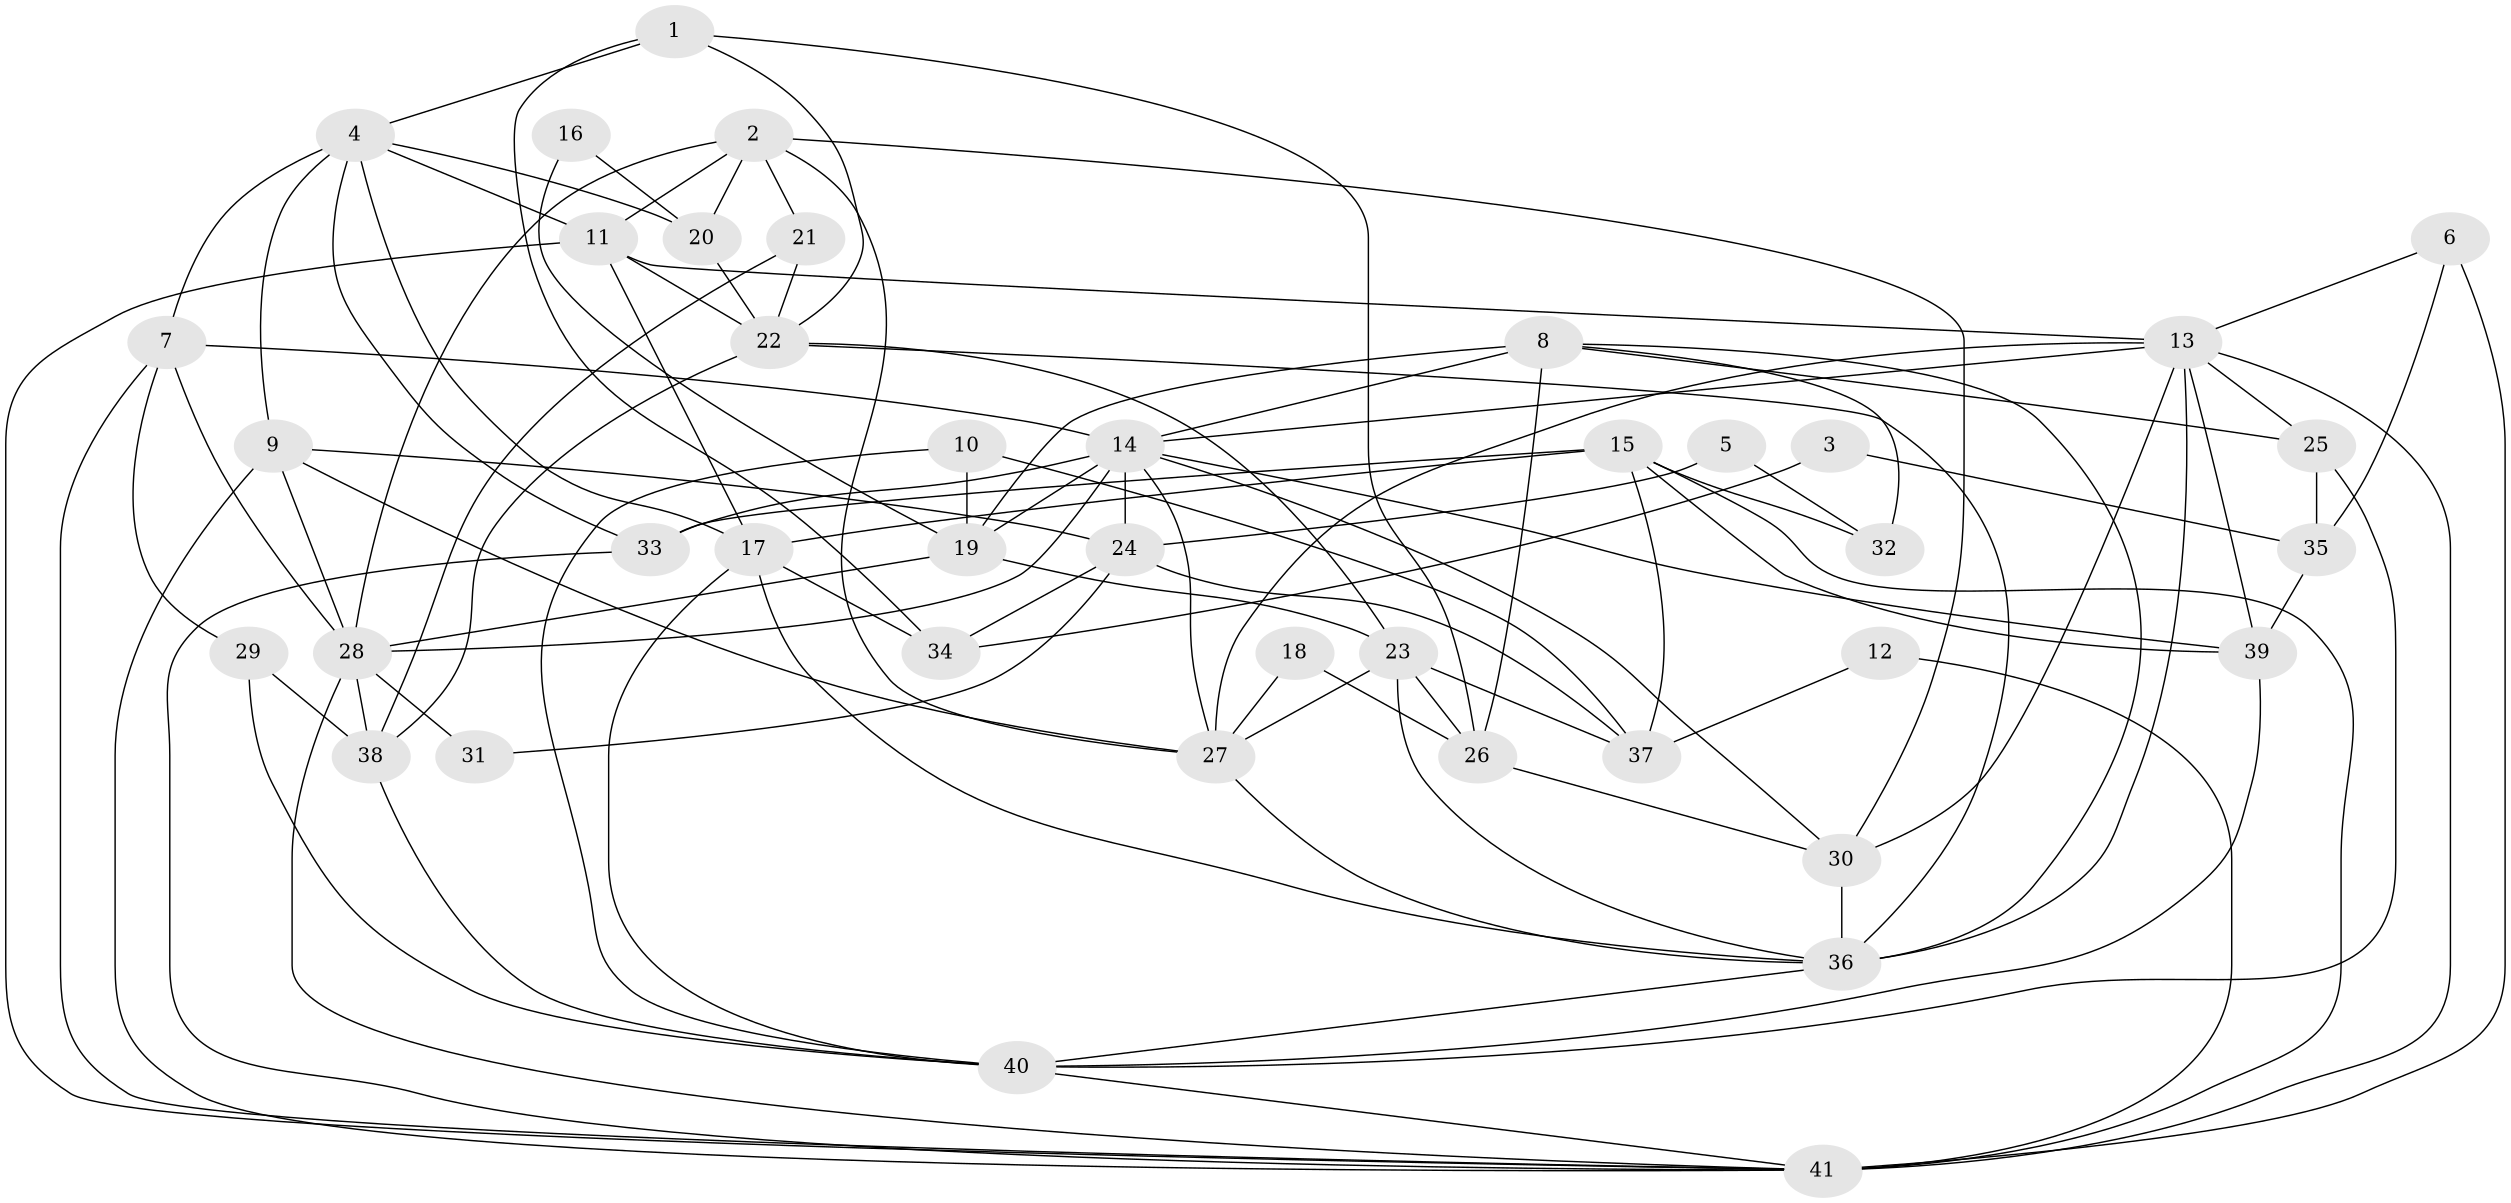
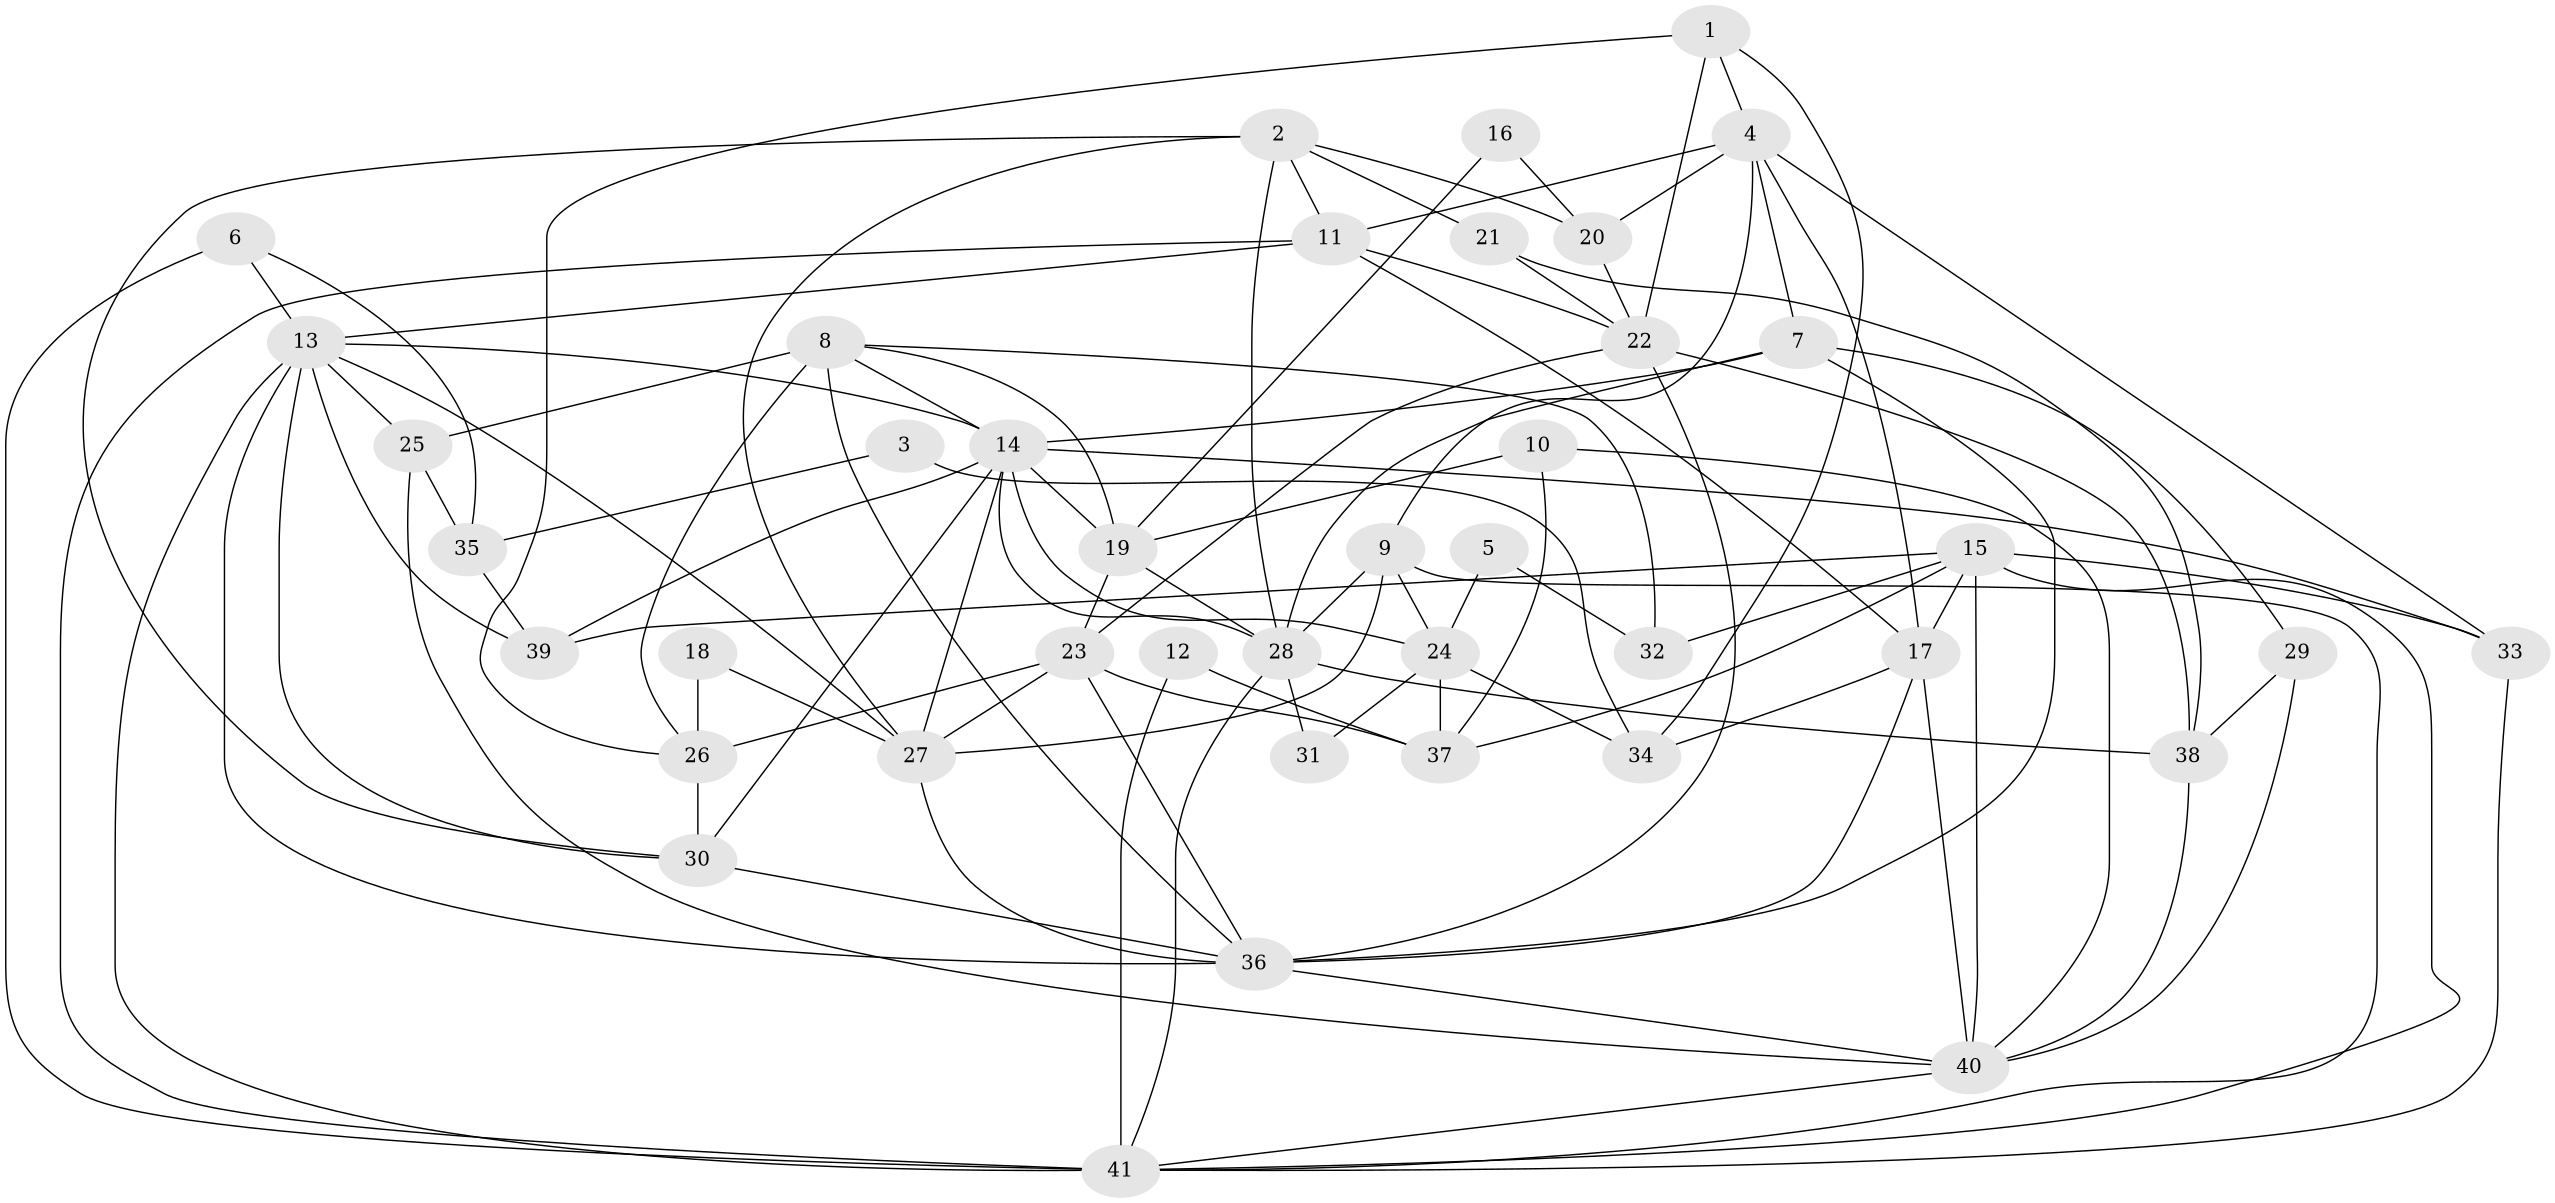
  graph {
    node [color=gray90 style=filled]
    edge [weight=1.0]
    1
    4
    22
    26
    34
    11
    20
    7
    9
    17
    33
    36
    23
    38
    30
    2
    27
    28
    21
    13
    41
    31
    3
    35
    39
    14
    29
    24
    40
    5
    32
    37
    6
    25
    19
    8
    10
    12
    15
    16
    18
    1 -- 4
    1 -- 22
    1 -- 26
    1 -- 34
    4 -- 11
    4 -- 20
    4 -- 7
    4 -- 9
    4 -- 17
    4 -- 33
    22 -- 36
    22 -- 23
    22 -- 38
    26 -- 30
    11 -- 22
    11 -- 17
    11 -- 13
    11 -- 41
    20 -- 22 [weight=2.0]
-   7 -- 41
+   7 -- 36
    7 -- 28
    7 -- 14
    7 -- 29
    9 -- 27
    9 -- 28
    9 -- 41
    9 -- 24
    17 -- 34
    17 -- 36
    17 -- 40
    33 -- 41
    36 -- 40
    23 -- 26 [weight=3.0]
    23 -- 36
    23 -- 27
    23 -- 37
    38 -- 40
    30 -- 36
    2 -- 11
    2 -- 20
    2 -- 30
    2 -- 27
    2 -- 28 [weight=2.0]
    2 -- 21 [weight=2.0]
    27 -- 36
    28 -- 38
    28 -- 41
    28 -- 31 [weight=2.0]
    21 -- 22
    21 -- 38
    13 -- 36 [weight=2.0]
    13 -- 30
    13 -- 27
    13 -- 41
    13 -- 39
    13 -- 14
    13 -- 25
    3 -- 34
    3 -- 35
    35 -- 39
-   39 -- 40
+   15 -- 40
    14 -- 33 [weight=2.0]
    14 -- 30
    14 -- 27
    14 -- 28
    14 -- 39
    14 -- 24 [weight=2.0]
    14 -- 19 [weight=2.0]
    29 -- 38
    29 -- 40
    24 -- 34
    24 -- 31
    24 -- 37
    40 -- 41
    5 -- 24
    5 -- 32
    6 -- 13
    6 -- 41 [weight=2.0]
    6 -- 35
    25 -- 35 [weight=2.0]
    25 -- 40
    19 -- 23
    19 -- 28
    8 -- 26 [weight=2.0]
    8 -- 36
    8 -- 14
    8 -- 32
    8 -- 25
    8 -- 19
    10 -- 40
    10 -- 37
    10 -- 19 [weight=2.0]
    12 -- 41 [weight=2.0]
    12 -- 37
    15 -- 17
    15 -- 33
    15 -- 41
    15 -- 39
    15 -- 32
    15 -- 37
    16 -- 20
    16 -- 19
    18 -- 26
    18 -- 27
  }
